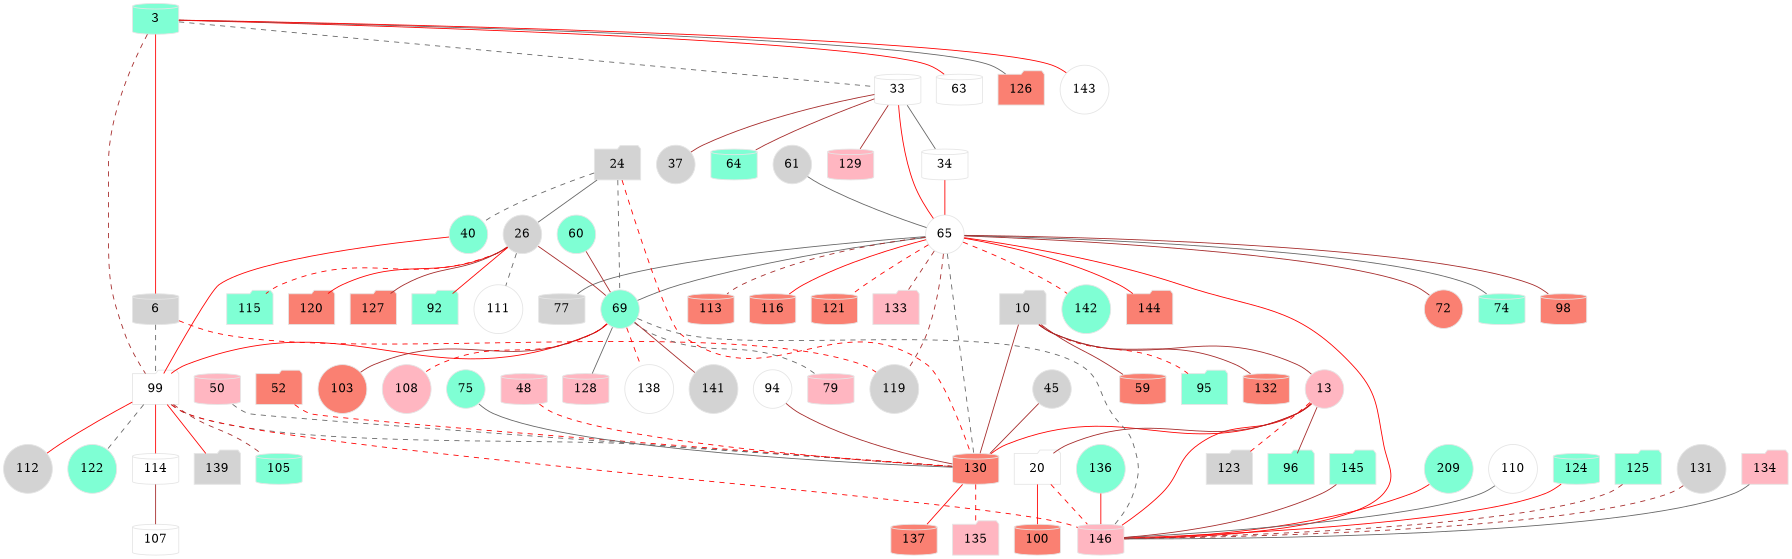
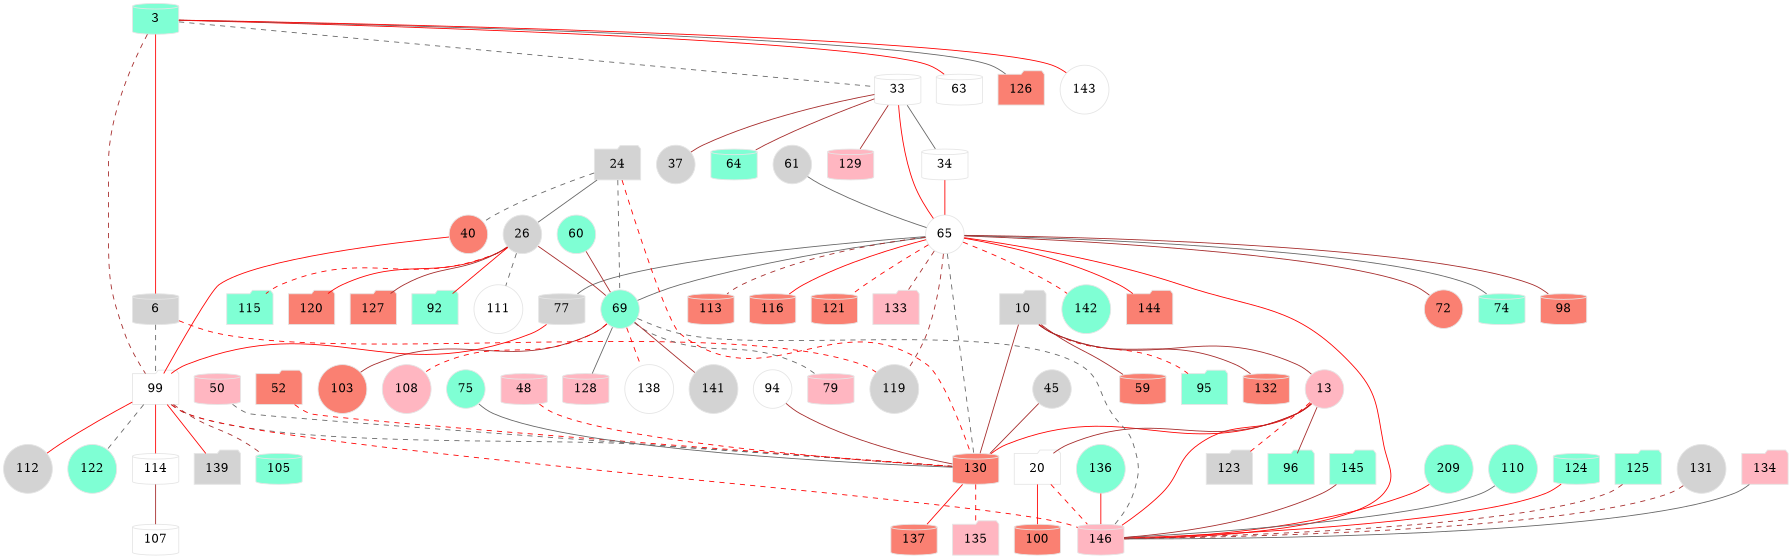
  graph {
    node [color=gray90 fillcolor=aquamarine shape=cylinder style=filled]
    edge [color=red style=solid]
    3 [super="+1"]
    6 [fillcolor=lightgrey super="+4"]
    33 [fillcolor=white super="+29"]
    63 [fillcolor=white]
    99 [fillcolor=white shape=folder super="+78+67+81"]
    126 [fillcolor=salmon shape=folder]
    143 [fillcolor=white shape=circle super="+70"]
    119 [fillcolor=lightgrey shape=circle super="+85"]
    34 [fillcolor=white super="+30"]
    37 [fillcolor=lightgrey shape=circle]
    64
    65 [fillcolor=white shape=circle super="+35+36"]
    129 [fillcolor=lightpink super="+88"]
    130 [fillcolor=salmon super="+86+14+118+12+42+44"]
    146 [fillcolor=lightpink super="+140+117+46+47+51+54+56+66+71+73+80+82+89+97+101+104+106"]
    105
    112 [fillcolor=lightgrey shape=circle]
    114 [fillcolor=white]
    122 [shape=circle]
    139 [fillcolor=lightgrey shape=folder]
    10 [fillcolor=lightgrey shape=folder super="+9"]
    13 [fillcolor=lightpink shape=circle super="+11"]
    59 [fillcolor=salmon]
    95 [shape=folder super="+83"]
    132 [fillcolor=salmon]
    20 [fillcolor=white shape=folder super="+19"]
    96 [shape=folder]
    123 [fillcolor=lightgrey shape=folder super="+93"]
    135 [fillcolor=lightpink shape=folder]
    137 [fillcolor=salmon]
    100 [fillcolor=salmon]
    24 [fillcolor=lightgrey shape=folder super="+23"]
    26 [fillcolor=lightgrey shape=circle super="+25"]
-   40 [shape=circle super="+39"]
+   40 [fillcolor=salmon shape=circle super="+39"]
    69 [shape=circle super="+28+41+43+57"]
    92 [shape=folder super="+87"]
    111 [fillcolor=white shape=circle]
    115 [shape=folder]
    120 [fillcolor=salmon shape=folder]
    127 [fillcolor=salmon shape=folder]
    79 [fillcolor=lightpink super="+49"]
    103 [fillcolor=salmon shape=circle]
    108 [fillcolor=lightpink shape=circle super="+84"]
    128 [fillcolor=lightpink]
    138 [fillcolor=white shape=circle]
    141 [fillcolor=lightgrey shape=circle]
    72 [fillcolor=salmon shape=circle]
    74
    77 [fillcolor=lightgrey]
    98 [fillcolor=salmon super="+91"]
    113 [fillcolor=salmon super="+53"]
    116 [fillcolor=salmon]
    121 [fillcolor=salmon]
    133 [fillcolor=lightpink shape=folder]
    142 [shape=circle]
    144 [fillcolor=salmon shape=folder]
    45 [fillcolor=lightgrey shape=circle]
    50 [fillcolor=lightpink]
    52 [fillcolor=salmon shape=folder]
    60 [shape=circle]
    61 [fillcolor=lightgrey shape=circle]
    n62 [fillcolor=lightpink label=48]
    75 [shape=circle]
    94 [fillcolor=white shape=circle]
    107 [fillcolor=white]
    n66 [label=209 shape=circle]
-   110 [fillcolor=white shape=circle]
+   110 [shape=circle]
    124
    125 [shape=folder]
    131 [fillcolor=lightgrey shape=circle]
    134 [fillcolor=lightpink shape=folder]
    136 [shape=circle]
    145 [shape=folder]
    3 -- 6 [weight=4]
    3 -- 33 [color=gray40 style=dashed]
    3 -- 63
    3 -- 99 [color=brown style=dashed weight=6]
    3 -- 126 [color=gray40]
    3 -- 143
    6 -- 99 [color=gray40 style=dashed weight=6]
    6 -- 119 [style=dashed]
    33 -- 34 [color=gray40 weight=4]
    33 -- 37 [color=brown]
    33 -- 64 [color=brown]
    33 -- 65 [weight=6]
    33 -- 129 [color=brown]
    99 -- 130 [color=gray40 style=dashed]
    99 -- 146 [style=dashed weight=2]
    99 -- 105 [color=brown style=dashed]
    99 -- 112
    99 -- 114
    99 -- 122 [color=gray40 style=dashed]
    99 -- 139
    34 -- 65 [weight=6]
    65 -- 119 [color=brown style=dashed]
    65 -- 130 [color=gray40 style=dashed weight=3]
    65 -- 146 [weight=3]
    65 -- 69 [color=gray40 weight=2]
    65 -- 72 [color=brown]
    65 -- 74 [color=gray40]
    65 -- 77 [color=gray40]
    65 -- 98 [color=brown]
    65 -- 113 [color=brown style=dashed]
    65 -- 116
    65 -- 121 [style=dashed]
    65 -- 133 [color=brown style=dashed]
    65 -- 142 [style=dashed]
    65 -- 144
    130 -- 135 [style=dashed]
    130 -- 137
    114 -- 107 [color=brown]
    10 -- 130 [color=brown weight=6]
    10 -- 13 [color=brown weight=4]
    10 -- 59 [color=brown]
    10 -- 95 [style=dashed]
    10 -- 132 [color=brown]
    13 -- 130 [weight=6]
    13 -- 146
    13 -- 20 [color=brown]
    13 -- 96 [color=brown]
    13 -- 123 [style=dashed]
    20 -- 146 [style=dashed weight=10]
    20 -- 100
    24 -- 130 [style=dashed]
    24 -- 26 [color=gray40 weight=4]
    24 -- 40 [color=gray40 style=dashed weight=2]
    24 -- 69 [color=gray40 style=dashed weight=6]
    26 -- 69 [color=brown weight=6]
    26 -- 92
    26 -- 111 [color=gray40 style=dashed]
    26 -- 115 [style=dashed]
    26 -- 120
    26 -- 127 [color=brown]
    40 -- 99
-   69 -- 99
+   77 -- 99
    69 -- 146 [color=gray40 style=dashed]
    69 -- 79 [color=gray40 style=dashed]
    69 -- 103 [color=brown]
    69 -- 108 [style=dashed]
    69 -- 128 [color=gray40]
    69 -- 138 [style=dashed]
    69 -- 141 [color=brown]
    45 -- 130 [color=brown]
    50 -- 130 [color=gray40 style=dashed]
    52 -- 130 [style=dashed]
    60 -- 69 [color=brown]
    61 -- 65 [color=gray40]
    n62 -- 130 [style=dashed]
    75 -- 130 [color=gray40]
    94 -- 130 [color=brown]
    n66 -- 146
    110 -- 146 [color=gray40]
    124 -- 146
    125 -- 146 [color=brown style=dashed]
    131 -- 146 [color=brown style=dashed]
    134 -- 146 [color=gray40]
    136 -- 146
    145 -- 146 [color=brown]
  }
